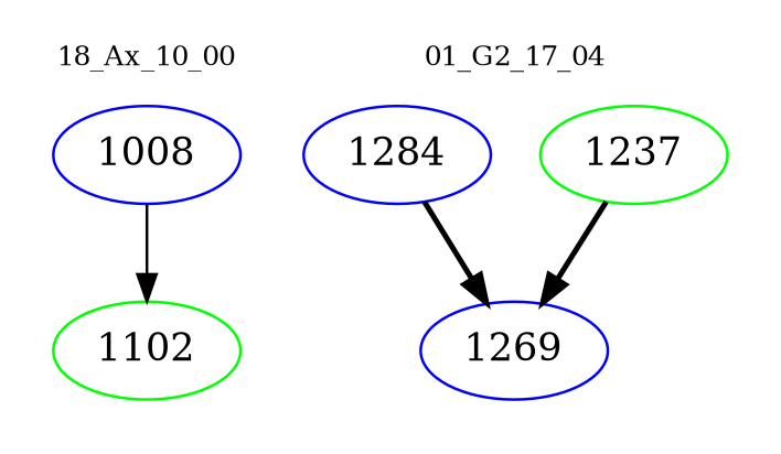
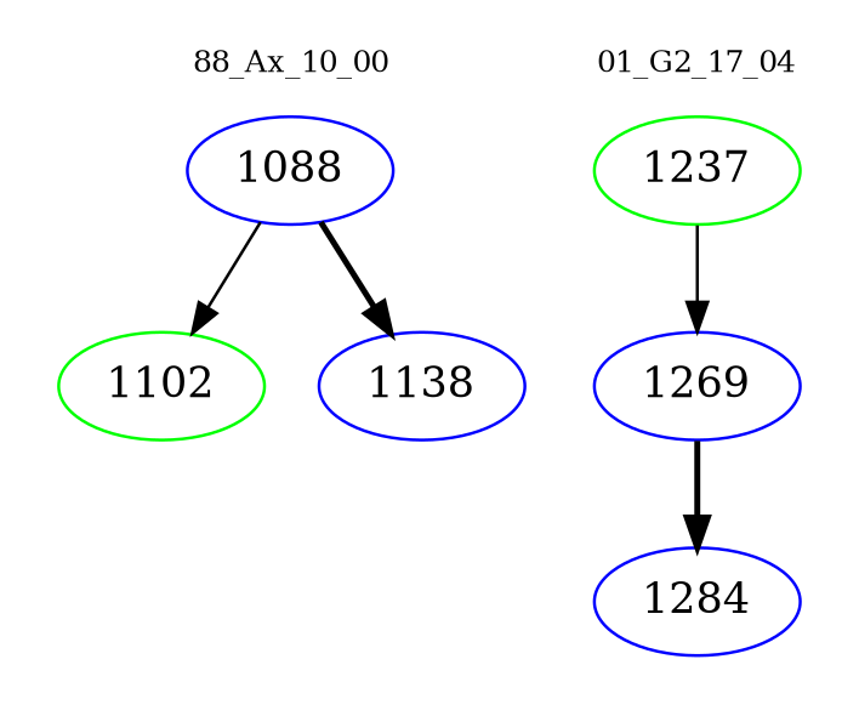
  digraph {
    node [color=blue]
    edge [color=black style=solid]
    n1 [color=green label=1102]
-   n2 [label=1008]
+   n2 [label=1088]
+   n3 [label=1138]
    n4 [color=green label=1237]
    n5 [label=1269]
    n6 [label=1284]
    subgraph cluster_1 {
      color=white
      fontsize=10
-     label="18_Ax_10_00"
+     label="88_Ax_10_00"
      n1
      n2
+     n3
    }
    subgraph cluster_2 {
      color=white
      fontsize=10
      label="01_G2_17_04"
      n4
      n5
      n6
    }
    n2 -> n1
-   n4 -> n5 [style=bold]
-   n6 -> n5 [style=bold]
+   n2 -> n3 [style=bold]
+   n4 -> n5
+   n5 -> n6 [style=bold]
  }
